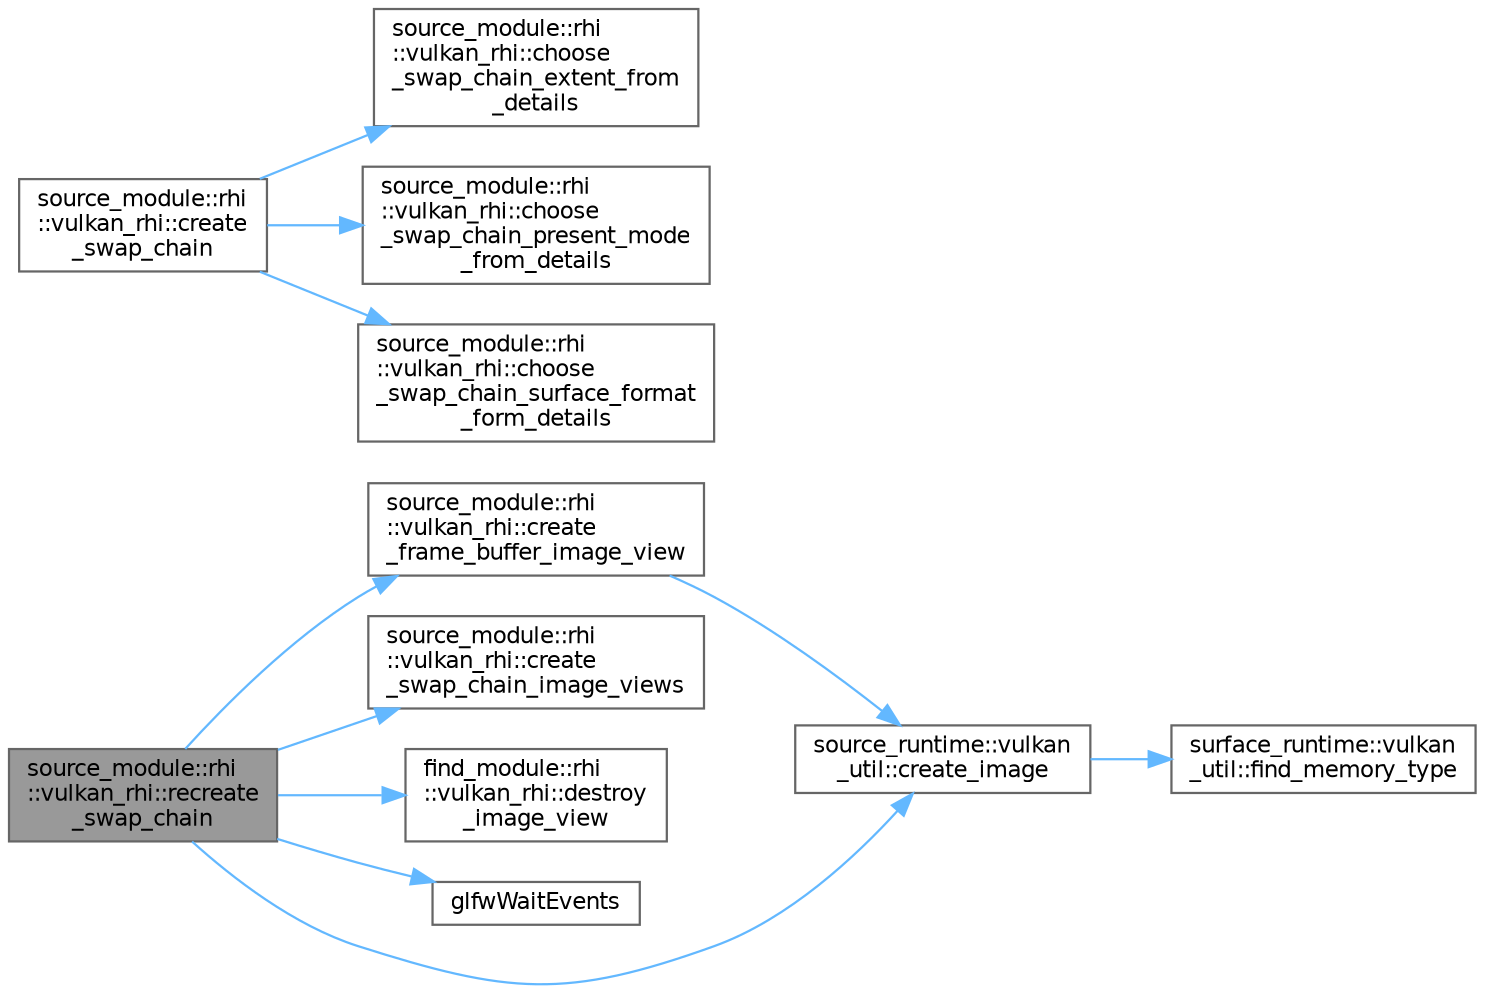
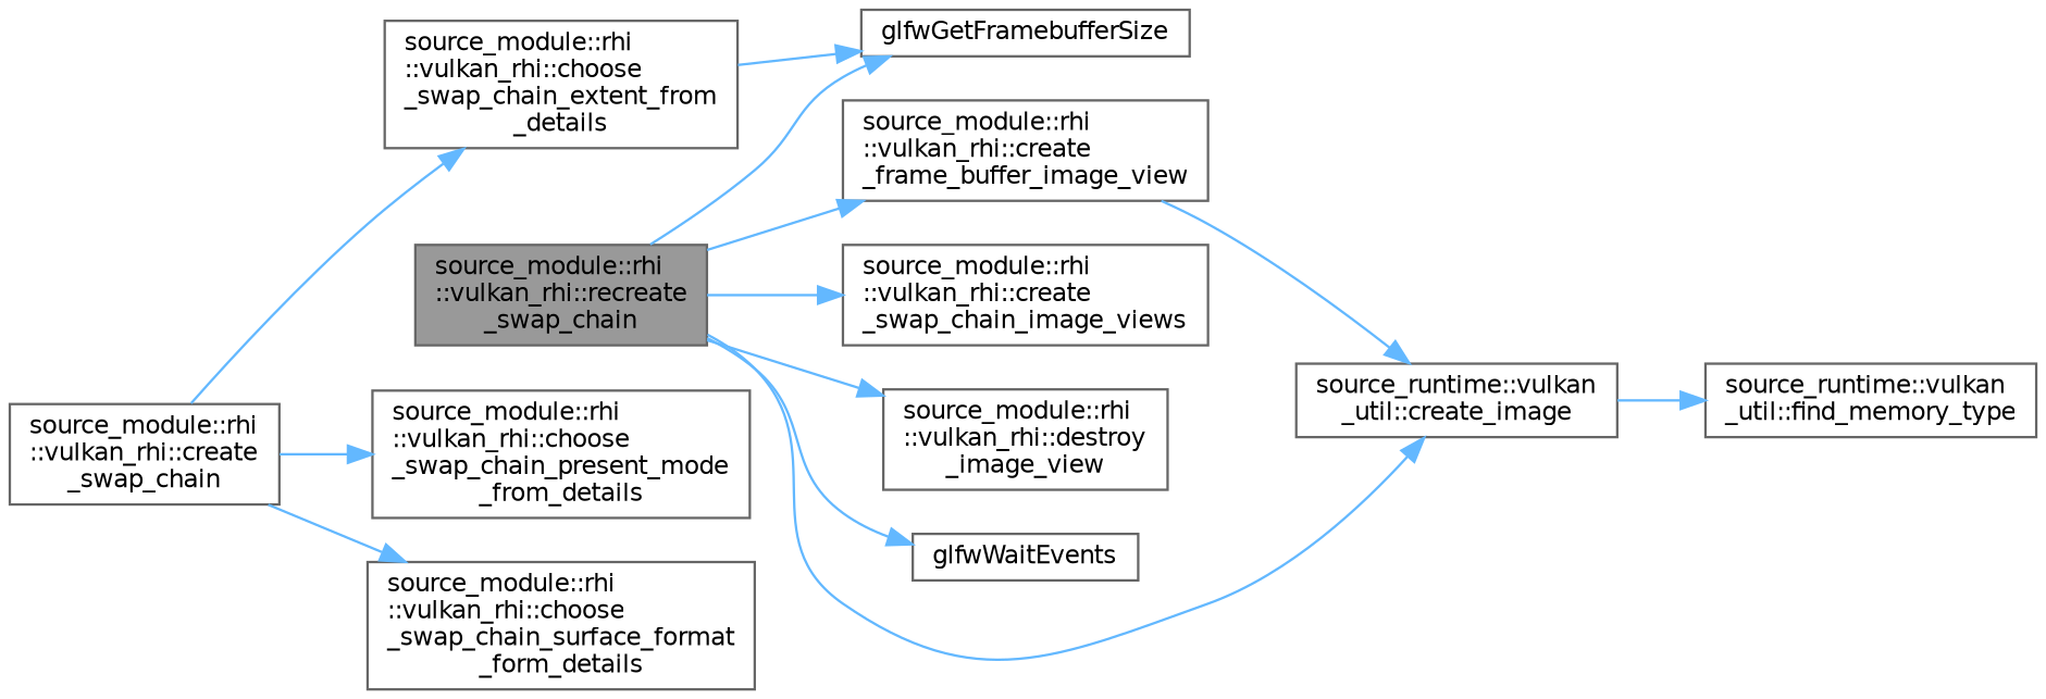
  digraph {
    rankdir=LR
    node [color=grey40 fillcolor=white fontname=Helvetica fontsize=10 shape=box style=filled]
    edge [color=steelblue1 fontname=Helvetica fontsize=10 labelfontname=Helvetica labelfontsize=10 style=solid]
    n1 [color=gray40 fillcolor=grey60 fontcolor=black height=0.2 label="source_module::rhi\l::vulkan_rhi::recreate\l_swap_chain" width=0.4]
    n2 [height=0.2 label="source_module::rhi\l::vulkan_rhi::create\l_frame_buffer_image_view" width=0.4]
+   n3 [height=0.2 label=glfwGetFramebufferSize width=0.4]
    n4 [height=0.2 label="source_module::rhi\l::vulkan_rhi::create\l_swap_chain_image_views" width=0.4]
-   n5 [height=0.2 label="find_module::rhi\l::vulkan_rhi::destroy\l_image_view" width=0.4]
+   n5 [height=0.2 label="source_module::rhi\l::vulkan_rhi::destroy\l_image_view" width=0.4]
    n6 [height=0.2 label=glfwWaitEvents width=0.4]
    n7 [height=0.2 label="source_runtime::vulkan\l_util::create_image" width=0.4]
    n8 [height=0.2 label="source_module::rhi\l::vulkan_rhi::create\l_swap_chain" width=0.4]
    n9 [height=0.2 label="source_module::rhi\l::vulkan_rhi::choose\l_swap_chain_extent_from\l_details" width=0.4]
    n10 [height=0.2 label="source_module::rhi\l::vulkan_rhi::choose\l_swap_chain_present_mode\l_from_details" width=0.4]
    n11 [height=0.2 label="source_module::rhi\l::vulkan_rhi::choose\l_swap_chain_surface_format\l_form_details" width=0.4]
-   n12 [height=0.2 label="surface_runtime::vulkan\l_util::find_memory_type" width=0.4]
+   n12 [height=0.2 label="source_runtime::vulkan\l_util::find_memory_type" width=0.4]
    n1 -> n2
+   n1 -> n3
    n1 -> n4
    n1 -> n5
    n1 -> n6
    n1 -> n7
    n2 -> n7
    n7 -> n12
    n8 -> n9
    n8 -> n10
    n8 -> n11
+   n9 -> n3
  }
